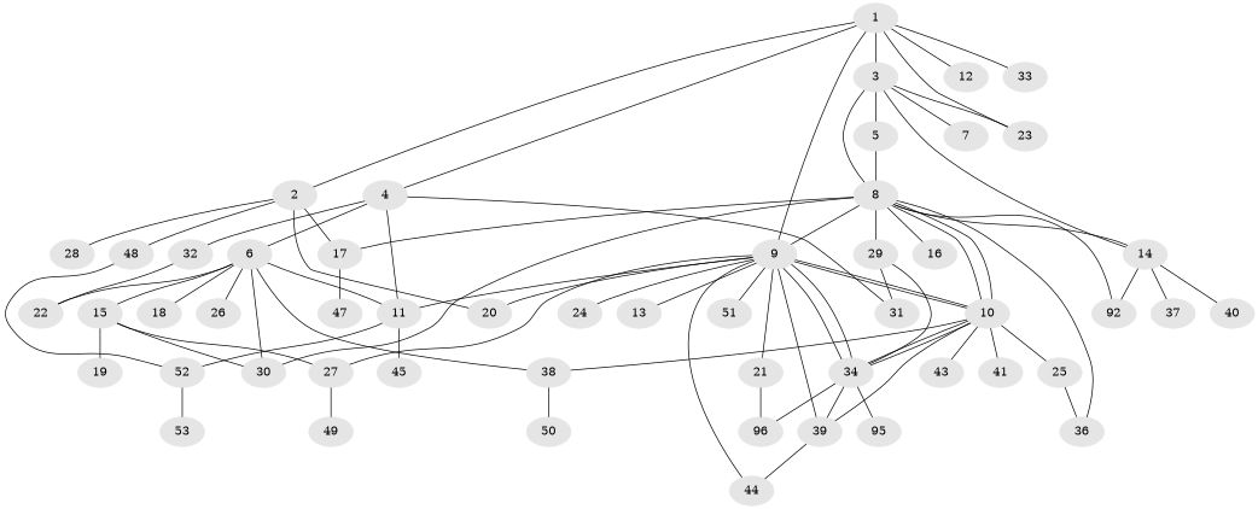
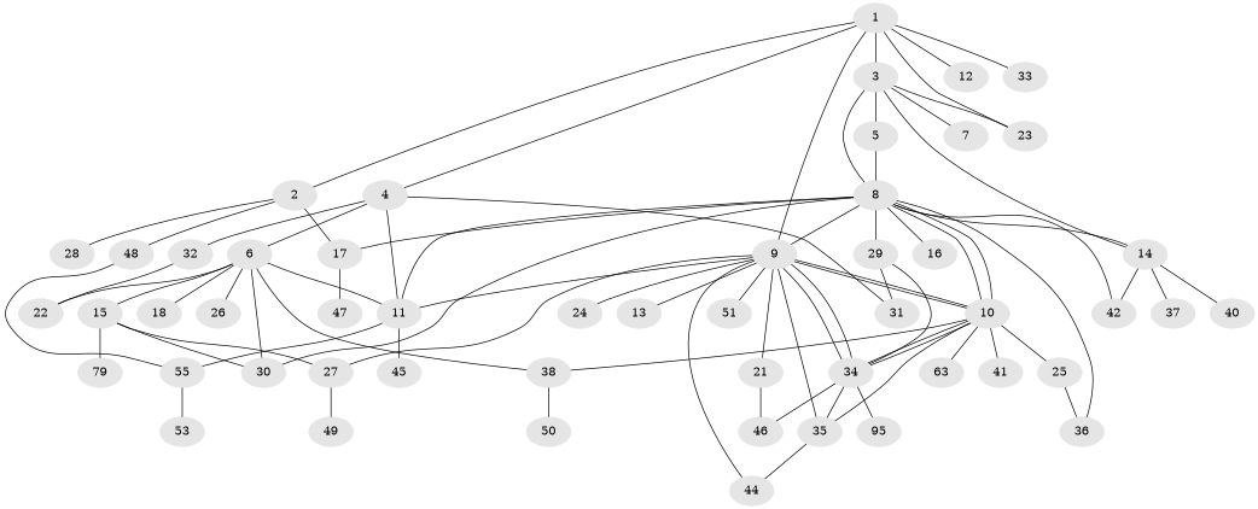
  graph {
    node [color=gray90 style=filled]
    1
    2
    3
    4
    9
    12
    23
    33
    17
-   20
    28
    48
    5
    7
    8
    14
    6
    11
    31
    32
    10
    24
    13
    21
    27
    34
-   39
+   39 [label=35]
    44
    51
    47
-   52
+   52 [label=55]
    30
    16
    29
    36
-   42 [label=92]
+   42
    37
    40
    15
    18
    22
    26
    38
    45
-   19
+   19 [label=79]
    50
    25
    41
-   43
-   46 [label=96]
+   43 [label=63]
+   46
    49
    n52 [label=95]
    53
    1 -- 2
    1 -- 3
    1 -- 4
    1 -- 9
    1 -- 12
    1 -- 23
    1 -- 33
    2 -- 17
-   2 -- 20
    2 -- 28
    2 -- 48
    3 -- 23
    3 -- 5
    3 -- 7
    3 -- 8
    3 -- 14
    4 -- 6
    4 -- 11
    4 -- 31
    4 -- 32
-   9 -- 20
    9 -- 11
    9 -- 10
    9 -- 10
    9 -- 24
    9 -- 13
    9 -- 21
    9 -- 27
    9 -- 34
    9 -- 34
    9 -- 39
    9 -- 44
    9 -- 51
    17 -- 47
    48 -- 52
    5 -- 8
    8 -- 9
    8 -- 17
    8 -- 14
+   8 -- 11
    8 -- 10
    8 -- 10
    8 -- 30
    8 -- 16
    8 -- 29
    8 -- 36
    8 -- 42
    14 -- 42
    14 -- 37
    14 -- 40
    6 -- 11
    6 -- 30
    6 -- 15
    6 -- 18
    6 -- 22
    6 -- 26
    6 -- 38
    11 -- 52
    11 -- 45
    32 -- 22
    10 -- 34
    10 -- 34
    10 -- 39
    10 -- 38
    10 -- 25
    10 -- 41
    10 -- 43
    21 -- 46
    27 -- 49
    34 -- 39
    34 -- 46
    34 -- n52
    39 -- 44
    52 -- 53
    29 -- 31
    29 -- 34
    15 -- 27
    15 -- 30
    15 -- 19
    38 -- 50
    25 -- 36
  }
